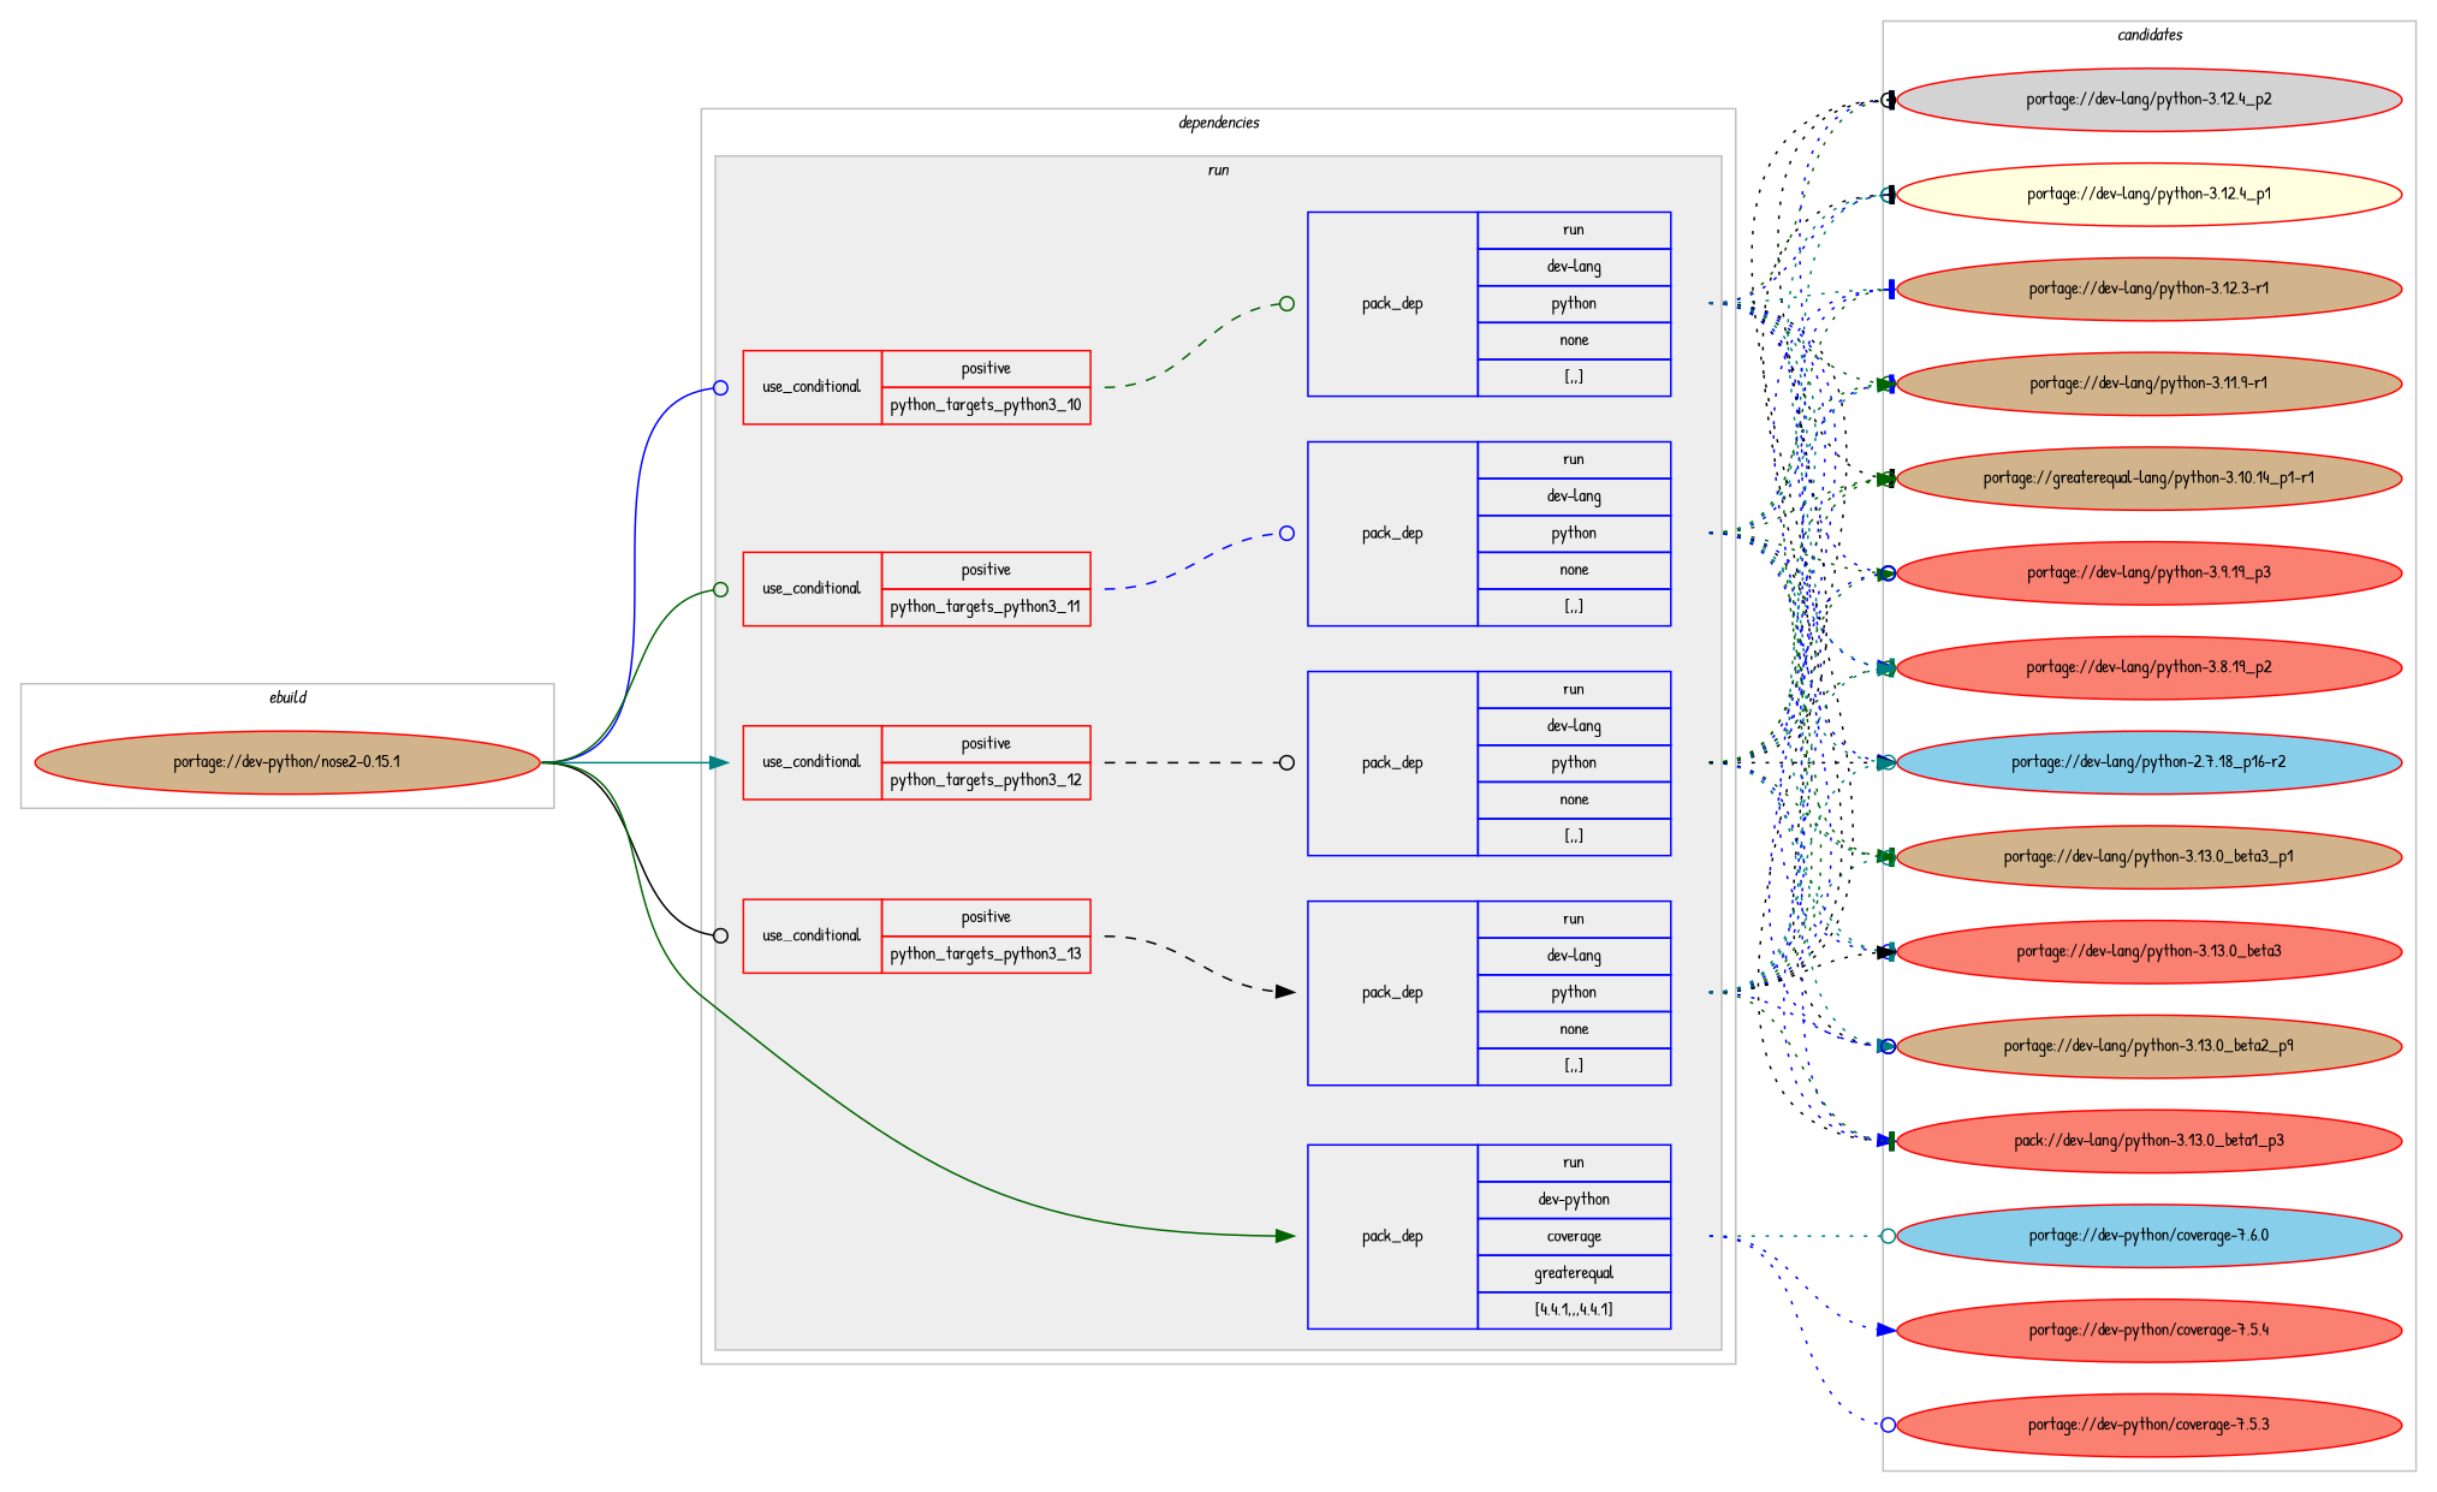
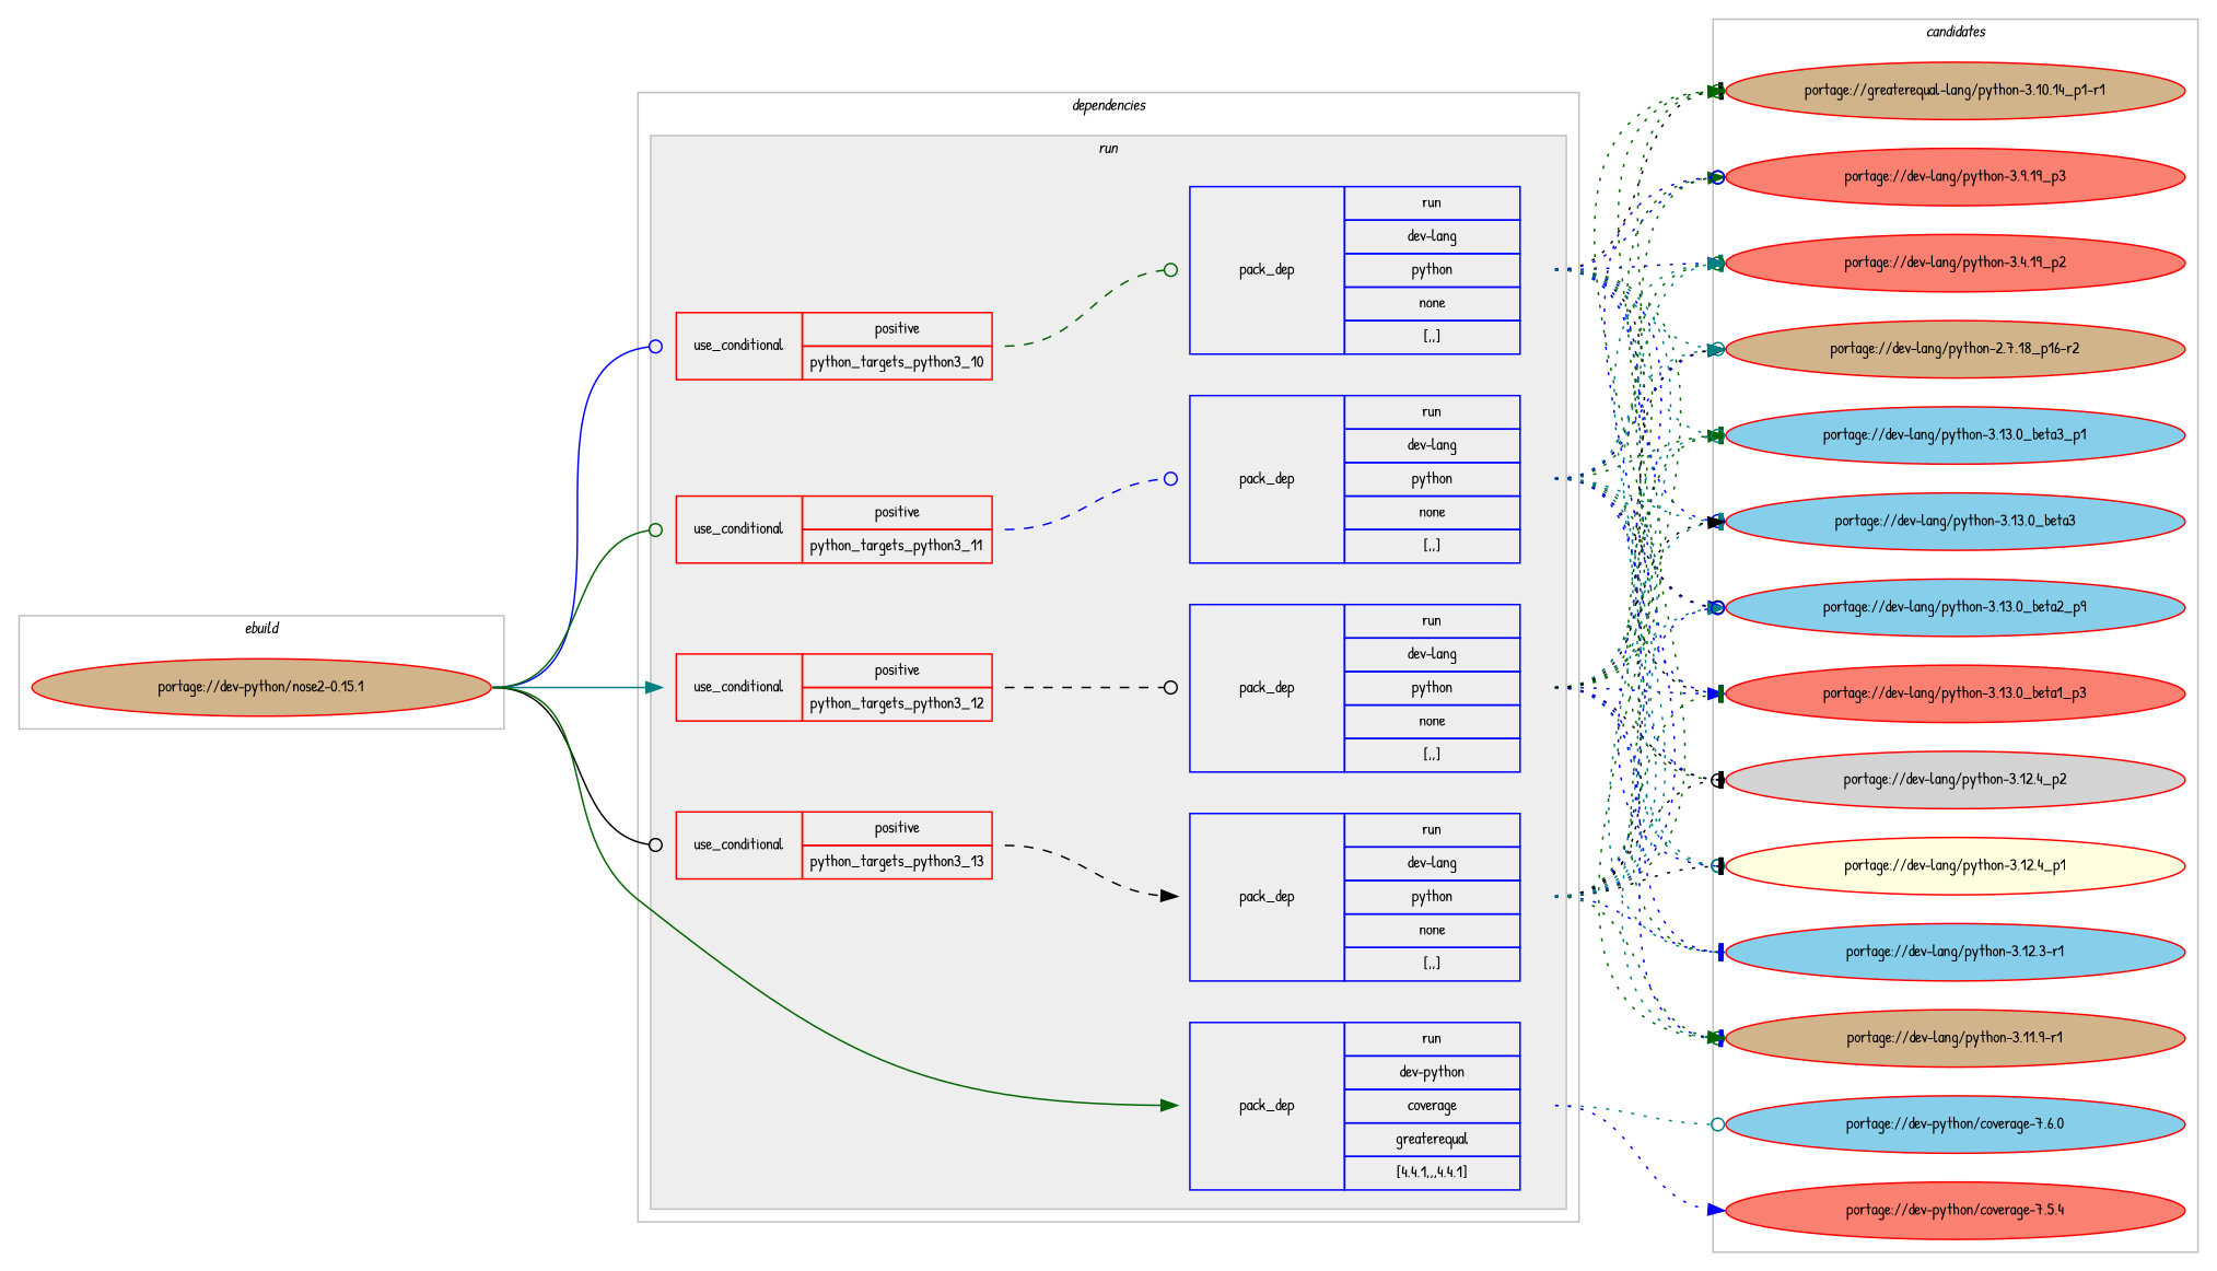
  digraph {
    compound=true
    concentrate=true
    fontname="Patrick Hand"
    fontsize=10
    newrank=true
    rankdir=LR
    ranksep=1.5
    node [color=red fontname="Patrick Hand" fontsize=10 style=filled]
    edge [arrowhead=odot color=blue fontname="Patrick Hand" headport=w style=dotted tailport=e weight=100]
    n1 [fillcolor=tan label="portage://dev-python/nose2-0.15.1" width=4]
    n2 [color=blue label=<<TABLE BORDER="0" CELLBORDER="1" CELLSPACING="0" CELLPADDING="4" WIDTH="220"><TR><TD ROWSPAN="6" CELLPADDING="30">pack_dep</TD></TR><TR><TD WIDTH="110">run</TD></TR><TR><TD>dev-lang</TD></TR><TR><TD>python</TD></TR><TR><TD>none</TD></TR><TR><TD>[,,]</TD></TR></TABLE>> shape=none style=""]
    n3 [label=<<TABLE BORDER="0" CELLBORDER="1" CELLSPACING="0" CELLPADDING="4"><TR><TD ROWSPAN="3" CELLPADDING="10">use_conditional</TD></TR><TR><TD>positive</TD></TR><TR><TD>python_targets_python3_10</TD></TR></TABLE>> shape=none style=""]
    n4 [color=blue label=<<TABLE BORDER="0" CELLBORDER="1" CELLSPACING="0" CELLPADDING="4" WIDTH="220"><TR><TD ROWSPAN="6" CELLPADDING="30">pack_dep</TD></TR><TR><TD WIDTH="110">run</TD></TR><TR><TD>dev-lang</TD></TR><TR><TD>python</TD></TR><TR><TD>none</TD></TR><TR><TD>[,,]</TD></TR></TABLE>> shape=none style=""]
    n5 [label=<<TABLE BORDER="0" CELLBORDER="1" CELLSPACING="0" CELLPADDING="4"><TR><TD ROWSPAN="3" CELLPADDING="10">use_conditional</TD></TR><TR><TD>positive</TD></TR><TR><TD>python_targets_python3_11</TD></TR></TABLE>> shape=none style=""]
    n6 [color=blue label=<<TABLE BORDER="0" CELLBORDER="1" CELLSPACING="0" CELLPADDING="4" WIDTH="220"><TR><TD ROWSPAN="6" CELLPADDING="30">pack_dep</TD></TR><TR><TD WIDTH="110">run</TD></TR><TR><TD>dev-lang</TD></TR><TR><TD>python</TD></TR><TR><TD>none</TD></TR><TR><TD>[,,]</TD></TR></TABLE>> shape=none style=""]
    n7 [label=<<TABLE BORDER="0" CELLBORDER="1" CELLSPACING="0" CELLPADDING="4"><TR><TD ROWSPAN="3" CELLPADDING="10">use_conditional</TD></TR><TR><TD>positive</TD></TR><TR><TD>python_targets_python3_12</TD></TR></TABLE>> shape=none style=""]
    n8 [color=blue label=<<TABLE BORDER="0" CELLBORDER="1" CELLSPACING="0" CELLPADDING="4" WIDTH="220"><TR><TD ROWSPAN="6" CELLPADDING="30">pack_dep</TD></TR><TR><TD WIDTH="110">run</TD></TR><TR><TD>dev-lang</TD></TR><TR><TD>python</TD></TR><TR><TD>none</TD></TR><TR><TD>[,,]</TD></TR></TABLE>> shape=none style=""]
    n9 [label=<<TABLE BORDER="0" CELLBORDER="1" CELLSPACING="0" CELLPADDING="4"><TR><TD ROWSPAN="3" CELLPADDING="10">use_conditional</TD></TR><TR><TD>positive</TD></TR><TR><TD>python_targets_python3_13</TD></TR></TABLE>> shape=none style=""]
    n10 [color=blue label=<<TABLE BORDER="0" CELLBORDER="1" CELLSPACING="0" CELLPADDING="4" WIDTH="220"><TR><TD ROWSPAN="6" CELLPADDING="30">pack_dep</TD></TR><TR><TD WIDTH="110">run</TD></TR><TR><TD>dev-python</TD></TR><TR><TD>coverage</TD></TR><TR><TD>greaterequal</TD></TR><TR><TD>[4.4.1,,,4.4.1]</TD></TR></TABLE>> shape=none style=""]
-   n11 [fillcolor=tan label="portage://dev-lang/python-3.13.0_beta3_p1" width=4]
-   n12 [fillcolor=salmon label="portage://dev-lang/python-3.13.0_beta3" width=4]
-   n13 [fillcolor=tan label="portage://dev-lang/python-3.13.0_beta2_p9" width=4]
-   n14 [fillcolor=salmon label="pack://dev-lang/python-3.13.0_beta1_p3" width=4]
+   n11 [fillcolor=skyblue label="portage://dev-lang/python-3.13.0_beta3_p1" width=4]
+   n12 [fillcolor=skyblue label="portage://dev-lang/python-3.13.0_beta3" width=4]
+   n13 [fillcolor=skyblue label="portage://dev-lang/python-3.13.0_beta2_p9" width=4]
+   n14 [fillcolor=salmon label="portage://dev-lang/python-3.13.0_beta1_p3" width=4]
    n15 [fillcolor=lightgrey label="portage://dev-lang/python-3.12.4_p2" width=4]
    n16 [fillcolor=lightyellow label="portage://dev-lang/python-3.12.4_p1" width=4]
-   n17 [fillcolor=tan label="portage://dev-lang/python-3.12.3-r1" width=4]
+   n17 [fillcolor=skyblue label="portage://dev-lang/python-3.12.3-r1" width=4]
    n18 [fillcolor=tan label="portage://dev-lang/python-3.11.9-r1" width=4]
    n19 [fillcolor=tan label="portage://greaterequal-lang/python-3.10.14_p1-r1" width=4]
    n20 [fillcolor=salmon label="portage://dev-lang/python-3.9.19_p3" width=4]
-   n21 [fillcolor=salmon label="portage://dev-lang/python-3.8.19_p2" width=4]
-   n22 [fillcolor=skyblue label="portage://dev-lang/python-2.7.18_p16-r2" width=4]
+   n21 [fillcolor=salmon label="portage://dev-lang/python-3.4.19_p2" width=4]
+   n22 [fillcolor=tan label="portage://dev-lang/python-2.7.18_p16-r2" width=4]
    n23 [fillcolor=skyblue label="portage://dev-python/coverage-7.6.0" width=4]
    n24 [fillcolor=salmon label="portage://dev-python/coverage-7.5.4" width=4]
-   n25 [fillcolor=salmon label="portage://dev-python/coverage-7.5.3" width=4]
    subgraph cluster_1 {
      color=gray
      label=<<i>ebuild</i>>
      rank=same
      n1
    }
    subgraph cluster_2 {
      color=gray
      label=<<i>dependencies</i>>
      subgraph cluster_3 {
        color=gray
        fillcolor="#eeeeee"
        label=<<i>compile</i>>
        style=filled
      }
      subgraph cluster_4 {
        color=gray
        fillcolor="#eeeeee"
        label=<<i>compile and run</i>>
        style=filled
      }
      subgraph cluster_5 {
        color=gray
        fillcolor="#eeeeee"
        label=<<i>run</i>>
        style=filled
        subgraph sub_6 {
          color=gray
          fillcolor="#eeeeee"
          label=<<i>run</i>>
          style=filled
          n5
          subgraph sub_7 {
            color=gray
            fillcolor="#eeeeee"
            label=<<i>run</i>>
            style=filled
            n4
          }
        }
        subgraph sub_8 {
          color=gray
          fillcolor="#eeeeee"
          label=<<i>run</i>>
          style=filled
          n3
          subgraph sub_9 {
            color=gray
            fillcolor="#eeeeee"
            label=<<i>run</i>>
            style=filled
            n2
          }
        }
        subgraph sub_10 {
          color=gray
          fillcolor="#eeeeee"
          label=<<i>run</i>>
          style=filled
          n7
          subgraph sub_11 {
            color=gray
            fillcolor="#eeeeee"
            label=<<i>run</i>>
            style=filled
            n6
          }
        }
        subgraph sub_12 {
          color=gray
          fillcolor="#eeeeee"
          label=<<i>run</i>>
          style=filled
          n9
          subgraph sub_13 {
            color=gray
            fillcolor="#eeeeee"
            label=<<i>run</i>>
            style=filled
            n8
          }
        }
        subgraph sub_14 {
          color=gray
          fillcolor="#eeeeee"
          label=<<i>run</i>>
          style=filled
          n10
        }
      }
    }
    subgraph cluster_15 {
      color=gray
      label=<<i>candidates</i>>
      rank=same
      subgraph sub_16 {
        color=black
        label=<<i>candidates</i>>
        nodesep=1
        rank=same
        n11
        n12
        n13
        n14
        n15
        n16
        n17
        n18
        n19
        n20
        n21
        n22
      }
      subgraph sub_17 {
        color=black
        label=<<i>candidates</i>>
        nodesep=1
        rank=same
        n11
        n12
        n13
        n14
        n15
        n16
        n17
        n18
        n19
        n20
        n21
        n22
      }
      subgraph sub_18 {
        color=black
        label=<<i>candidates</i>>
        nodesep=1
        rank=same
        n11
        n12
        n13
        n14
        n15
        n16
        n17
        n18
        n19
        n20
        n21
        n22
      }
      subgraph sub_19 {
        color=black
        label=<<i>candidates</i>>
        nodesep=1
        rank=same
        n11
        n12
        n13
        n14
        n15
        n16
        n17
        n18
        n19
        n20
        n21
        n22
      }
      subgraph sub_20 {
        color=black
        label=<<i>candidates</i>>
        nodesep=1
        rank=same
        n23
        n24
-       n25
      }
    }
    n1 -> n3 [style=solid weight=20]
    n1 -> n5 [color=darkgreen style=solid weight=20]
    n1 -> n7 [arrowhead=normal color=teal style=solid weight=20]
    n1 -> n9 [color=black style=solid weight=20]
    n1 -> n10 [arrowhead=normal color=darkgreen style=solid weight=20]
    n2 -> n11 [arrowhead=tee color=teal]
    n2 -> n12
    n2 -> n13 [arrowhead=normal]
    n2 -> n14 [arrowhead=tee color=black]
    n2 -> n15 [arrowhead=tee color=darkgreen]
    n2 -> n16 [arrowhead=tee]
    n2 -> n17 [arrowhead=tee color=teal]
    n2 -> n18 [color=darkgreen]
    n2 -> n19 [arrowhead=tee color=black]
    n2 -> n20
    n2 -> n21 [arrowhead=normal]
    n2 -> n22 [color=teal]
    n3 -> n2 [color=darkgreen style=dashed weight=20]
    n4 -> n11 [arrowhead=normal color=darkgreen]
    n4 -> n12 [arrowhead=tee color=teal]
    n4 -> n13 [color=black]
    n4 -> n14 [arrowhead=tee]
    n4 -> n15 [arrowhead=tee]
    n4 -> n16 [color=teal]
    n4 -> n17 [arrowhead=tee color=darkgreen]
    n4 -> n18 [arrowhead=normal color=teal]
    n4 -> n19 [arrowhead=normal color=darkgreen]
    n4 -> n20 [color=darkgreen]
    n4 -> n21 [arrowhead=tee color=teal]
    n4 -> n22 [arrowhead=normal]
    n5 -> n4 [style=dashed weight=20]
    n6 -> n11 [arrowhead=tee color=darkgreen]
    n6 -> n12 [arrowhead=tee color=teal]
    n6 -> n13 [arrowhead=normal color=teal]
    n6 -> n14 [arrowhead=normal]
    n6 -> n15 [arrowhead=tee color=black]
    n6 -> n16 [color=teal]
    n6 -> n17 [arrowhead=tee]
    n6 -> n18 [arrowhead=tee]
    n6 -> n19 [color=darkgreen]
    n6 -> n20 [arrowhead=normal color=darkgreen]
    n6 -> n21 [color=darkgreen]
    n6 -> n22 [arrowhead=normal color=black]
    n7 -> n6 [color=black style=dashed weight=20]
    n8 -> n11 [color=teal]
    n8 -> n12 [arrowhead=normal color=black]
    n8 -> n13
    n8 -> n14 [arrowhead=tee color=darkgreen]
    n8 -> n15 [color=black]
    n8 -> n16 [arrowhead=tee color=black]
    n8 -> n17 [arrowhead=tee]
    n8 -> n18 [arrowhead=normal color=darkgreen]
    n8 -> n19 [arrowhead=normal color=darkgreen]
    n8 -> n20
    n8 -> n21 [arrowhead=normal color=teal]
    n8 -> n22 [arrowhead=normal color=teal]
    n9 -> n8 [arrowhead=normal color=black style=dashed weight=20]
    n10 -> n23 [color=teal]
    n10 -> n24 [arrowhead=normal]
-   n10 -> n25
  }
